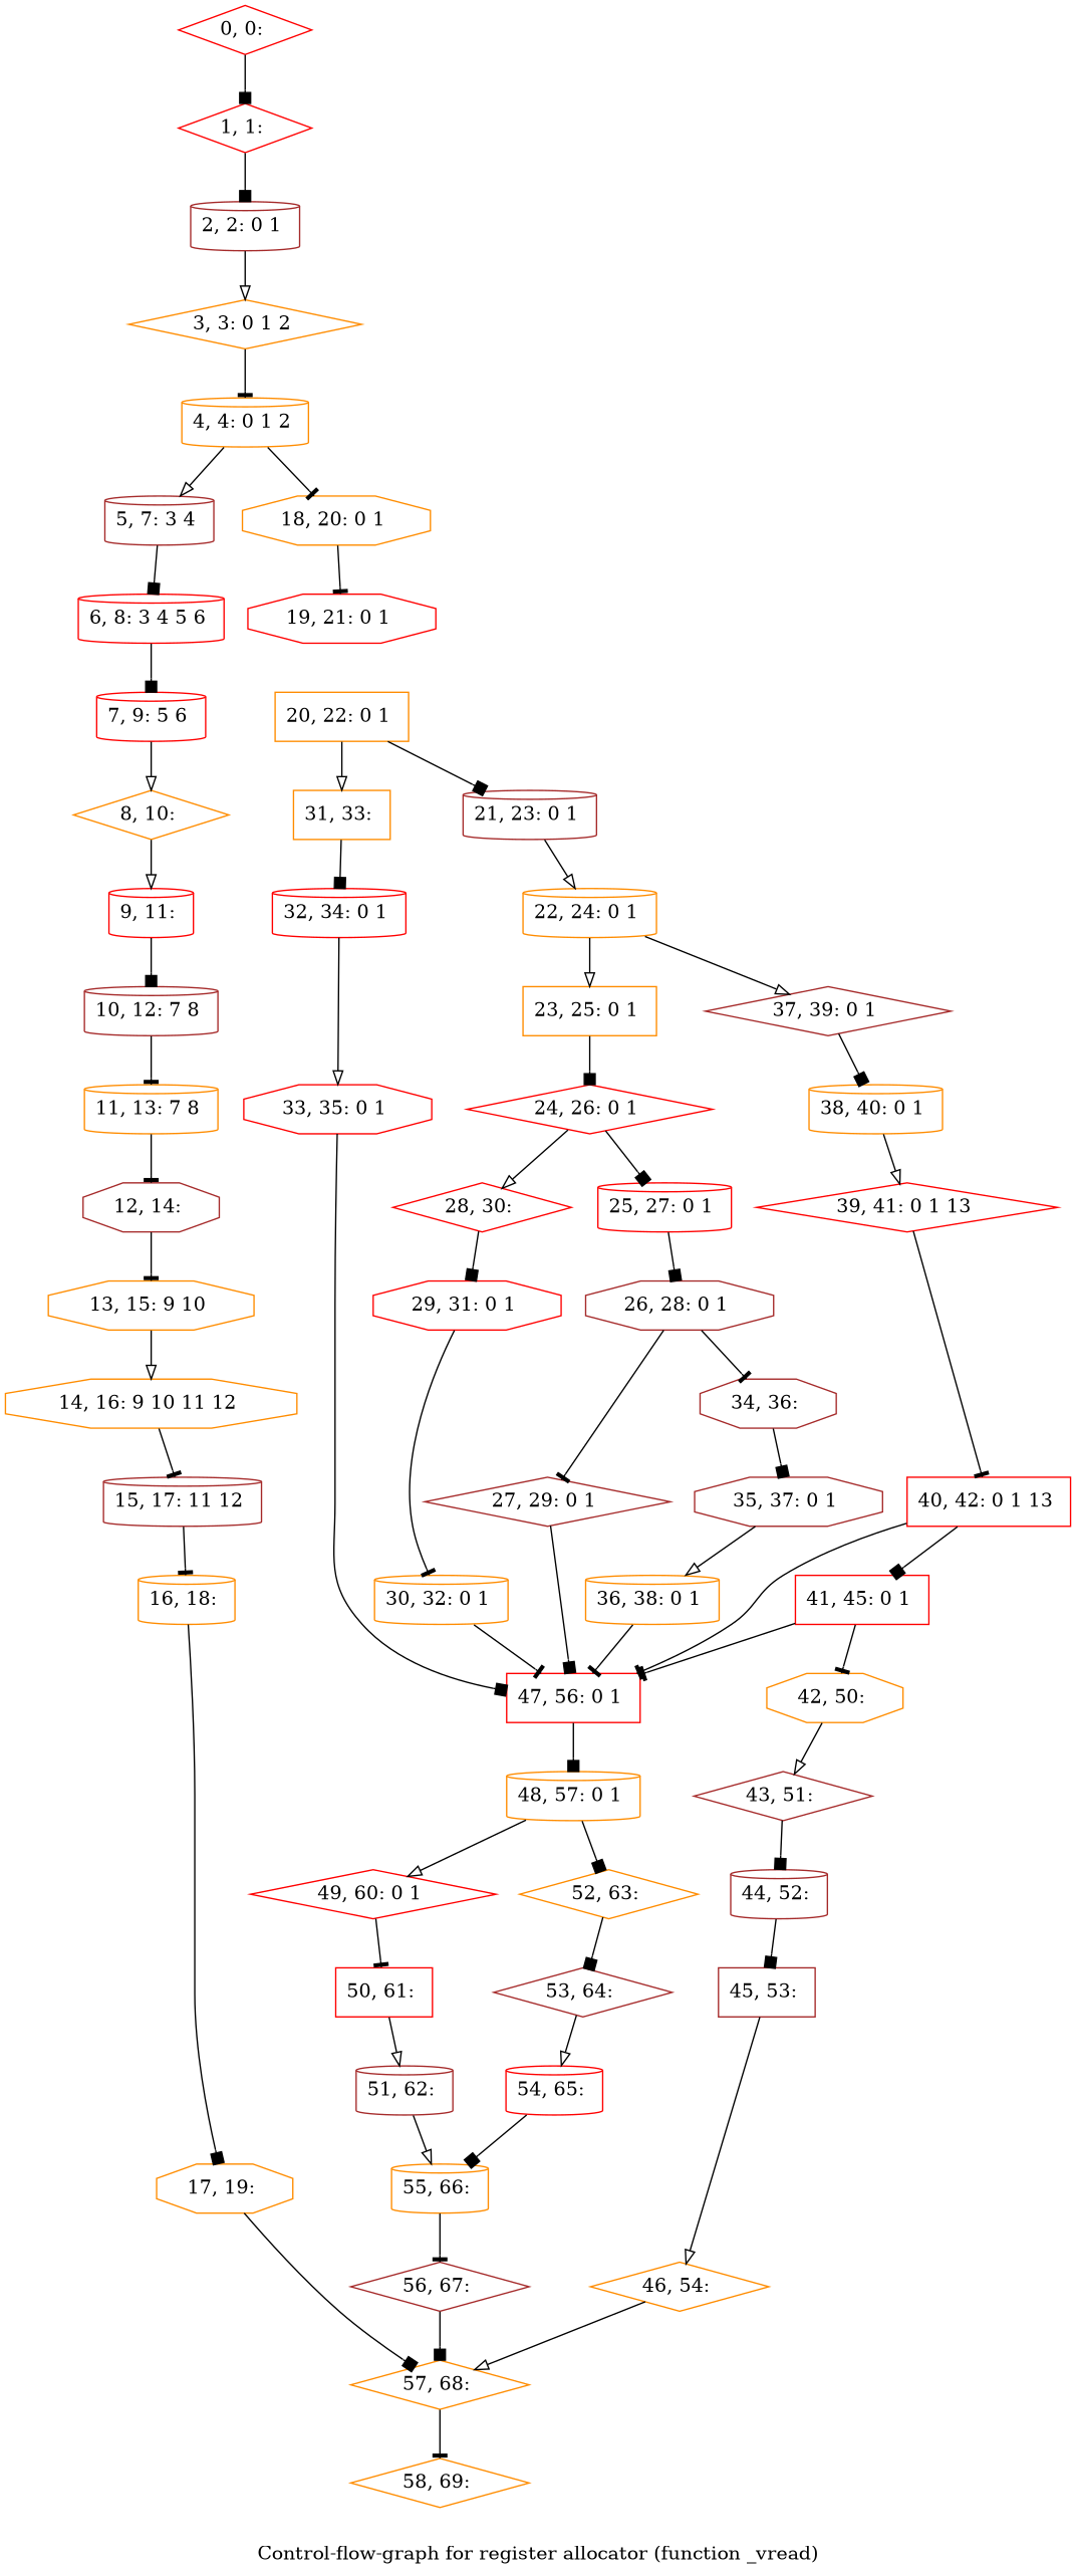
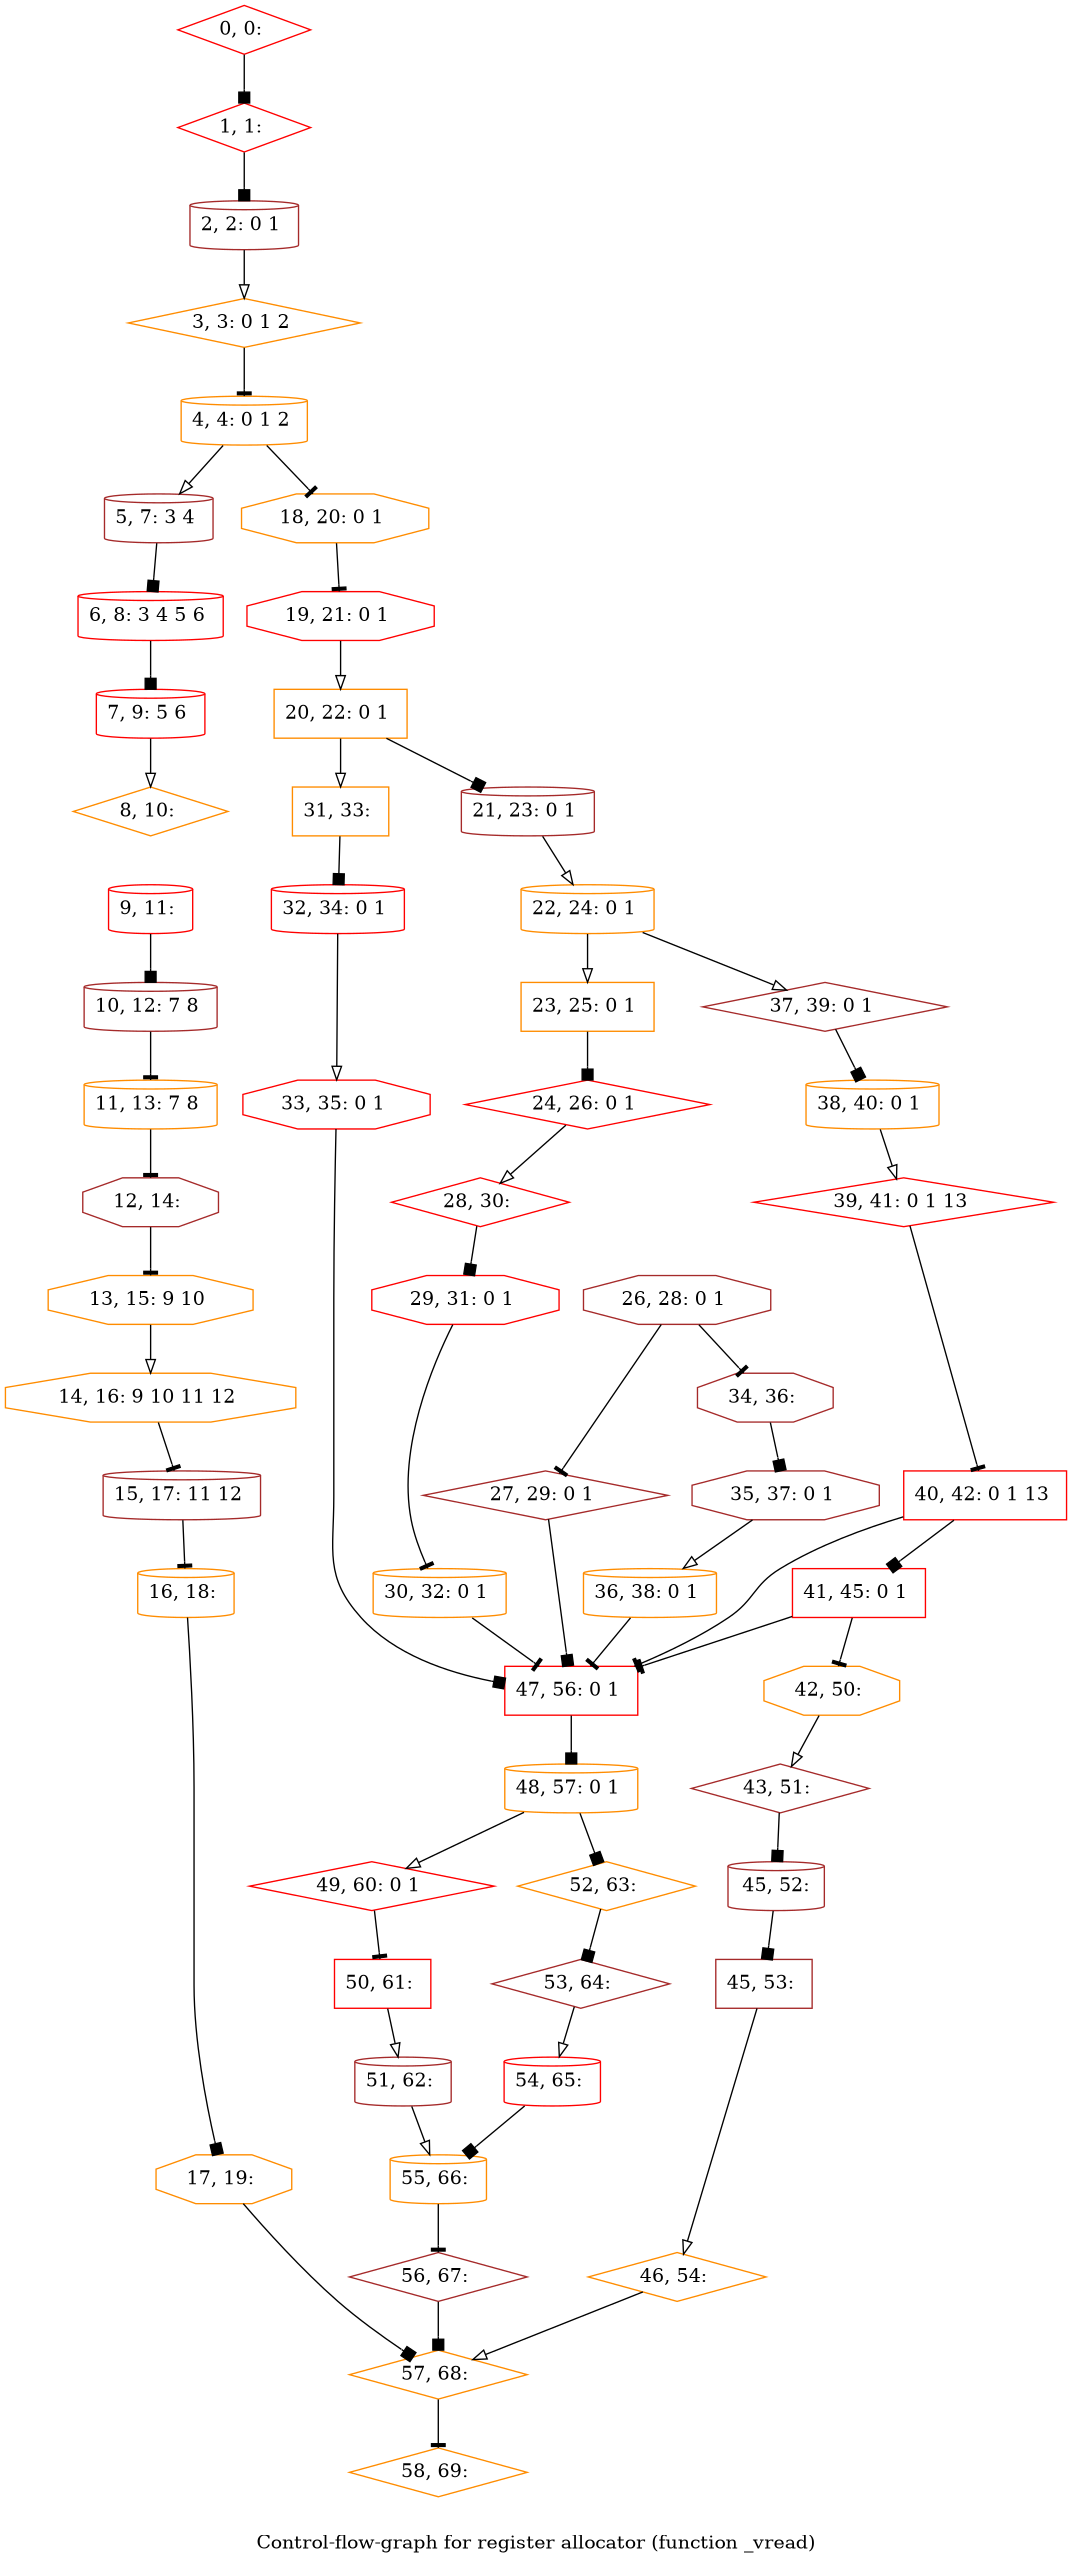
  digraph {
    label="Control-flow-graph for register allocator (function _vread)"
    node [color=darkorange shape=cylinder]
    edge [arrowhead=box]
    n1 [color=red label="0, 0: " shape=diamond]
    n2 [color=red label="1, 1: " shape=diamond]
    n3 [color=brown label="2, 2: 0 1 "]
    n4 [label="3, 3: 0 1 2 " shape=diamond]
    n5 [label="4, 4: 0 1 2 "]
    n6 [color=brown label="5, 7: 3 4 "]
    n7 [label="18, 20: 0 1 " shape=octagon]
    n8 [color=red label="6, 8: 3 4 5 6 "]
    n9 [color=red label="19, 21: 0 1 " shape=octagon]
    n10 [color=red label="7, 9: 5 6 "]
    n11 [label="8, 10: " shape=diamond]
    n12 [color=red label="9, 11: "]
    n13 [color=brown label="10, 12: 7 8 "]
    n14 [label="11, 13: 7 8 "]
    n15 [color=brown label="12, 14: " shape=octagon]
    n16 [label="13, 15: 9 10 " shape=octagon]
    n17 [label="14, 16: 9 10 11 12 " shape=octagon]
    n18 [color=brown label="15, 17: 11 12 "]
    n19 [label="16, 18: "]
    n20 [label="17, 19: " shape=octagon]
    n21 [label="57, 68: " shape=diamond]
    n22 [label="58, 69: " shape=diamond]
    n23 [label="20, 22: 0 1 " shape=box]
    n24 [color=brown label="21, 23: 0 1 "]
    n25 [label="31, 33: " shape=box]
    n26 [label="22, 24: 0 1 "]
    n27 [color=red label="32, 34: 0 1 "]
    n28 [label="23, 25: 0 1 " shape=box]
    n29 [color=brown label="37, 39: 0 1 " shape=diamond]
    n30 [color=red label="24, 26: 0 1 " shape=diamond]
    n31 [label="38, 40: 0 1 "]
-   n32 [color=red label="25, 27: 0 1 "]
    n33 [color=red label="28, 30: " shape=diamond]
    n34 [color=brown label="26, 28: 0 1 " shape=octagon]
    n35 [color=red label="29, 31: 0 1 " shape=octagon]
    n36 [color=brown label="27, 29: 0 1 " shape=diamond]
    n37 [color=brown label="34, 36: " shape=octagon]
    n38 [color=red label="47, 56: 0 1 " shape=box]
    n39 [color=brown label="35, 37: 0 1 " shape=octagon]
    n40 [label="48, 57: 0 1 "]
    n41 [label="30, 32: 0 1 "]
    n42 [color=red label="33, 35: 0 1 " shape=octagon]
    n43 [label="36, 38: 0 1 "]
    n44 [color=red label="39, 41: 0 1 13 " shape=diamond]
    n45 [color=red label="40, 42: 0 1 13 " shape=box]
    n46 [color=red label="41, 45: 0 1 " shape=box]
    n47 [label="42, 50: " shape=octagon]
    n48 [color=brown label="43, 51: " shape=diamond]
-   n49 [color=brown label="44, 52: "]
+   n49 [color=brown label="45, 52:"]
    n50 [color=brown label="45, 53: " shape=box]
    n51 [label="46, 54: " shape=diamond]
    n52 [color=red label="49, 60: 0 1 " shape=diamond]
    n53 [label="52, 63: " shape=diamond]
    n54 [color=red label="50, 61: " shape=box]
    n55 [color=brown label="53, 64: " shape=diamond]
    n56 [color=brown label="51, 62: "]
    n57 [label="55, 66: "]
    n58 [color=brown label="56, 67: " shape=diamond]
    n59 [color=red label="54, 65: "]
    n1 -> n2
    n2 -> n3
    n3 -> n4 [arrowhead=onormal]
    n4 -> n5 [arrowhead=tee]
    n5 -> n6 [arrowhead=onormal]
    n5 -> n7 [arrowhead=tee]
    n6 -> n8
    n7 -> n9 [arrowhead=tee]
    n8 -> n10
+   n9 -> n23 [arrowhead=onormal]
    n10 -> n11 [arrowhead=onormal]
-   n11 -> n12 [arrowhead=onormal]
    n12 -> n13
    n13 -> n14 [arrowhead=tee]
    n14 -> n15 [arrowhead=tee]
    n15 -> n16 [arrowhead=tee]
    n16 -> n17 [arrowhead=onormal]
    n17 -> n18 [arrowhead=tee]
    n18 -> n19 [arrowhead=tee]
    n19 -> n20
    n20 -> n21
    n21 -> n22 [arrowhead=tee]
    n23 -> n24
    n23 -> n25 [arrowhead=onormal]
    n24 -> n26 [arrowhead=onormal]
    n25 -> n27
    n26 -> n28 [arrowhead=onormal]
    n26 -> n29 [arrowhead=onormal]
    n27 -> n42 [arrowhead=onormal]
    n28 -> n30
    n29 -> n31
-   n30 -> n32
    n30 -> n33 [arrowhead=onormal]
    n31 -> n44 [arrowhead=onormal]
-   n32 -> n34
    n33 -> n35
    n34 -> n36 [arrowhead=tee]
    n34 -> n37 [arrowhead=tee]
    n35 -> n41 [arrowhead=tee]
    n36 -> n38
    n37 -> n39
    n38 -> n40
    n39 -> n43 [arrowhead=onormal]
    n40 -> n52 [arrowhead=onormal]
    n40 -> n53
    n41 -> n38 [arrowhead=tee]
    n42 -> n38
    n43 -> n38 [arrowhead=tee]
    n44 -> n45 [arrowhead=tee]
    n45 -> n38 [arrowhead=tee]
    n45 -> n46
    n46 -> n38 [arrowhead=tee]
    n46 -> n47 [arrowhead=tee]
    n47 -> n48 [arrowhead=onormal]
    n48 -> n49
    n49 -> n50
    n50 -> n51 [arrowhead=onormal]
    n51 -> n21 [arrowhead=onormal]
    n52 -> n54 [arrowhead=tee]
    n53 -> n55
    n54 -> n56 [arrowhead=onormal]
    n55 -> n59 [arrowhead=onormal]
    n56 -> n57 [arrowhead=onormal]
    n57 -> n58 [arrowhead=tee]
    n58 -> n21
    n59 -> n57
  }
